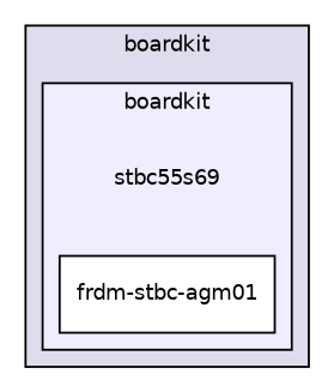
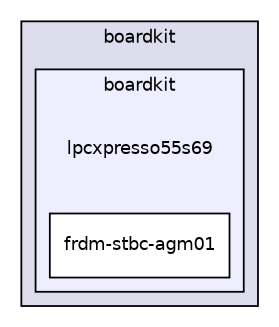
  digraph {
    compound=true
    rankdir=LR
    node [fontname=Helvetica fontsize=10]
-   n1 [label=stbc55s69 shape=plaintext]
+   n1 [label=lpcxpresso55s69 shape=plaintext]
    n2 [color=black fillcolor=white label="frdm-stbc-agm01" shape=box style=filled]
    subgraph cluster_1 {
      bgcolor="#ddddee"
      fontname=Helvetica
      fontsize=10
      label=boardkit
      pencolor=black
      subgraph cluster_2 {
        bgcolor="#eeeeff"
        fontname=Helvetica
        fontsize=10
        pencolor=black
        n1
        n2
      }
    }
  }
